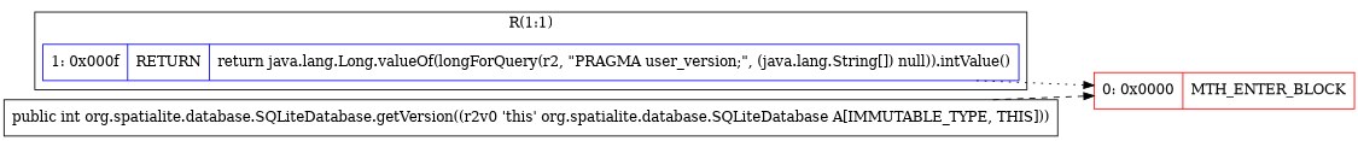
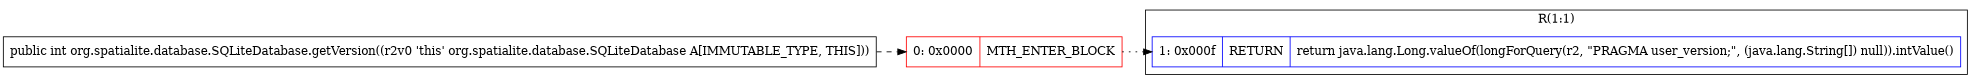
  digraph {
    rankdir=LR
    node [shape=record]
    n1 [color=blue label="{1\:\ 0x000f|RETURN\l|return java.lang.Long.valueOf(longForQuery(r2, \"PRAGMA user_version;\", (java.lang.String[]) null)).intValue()\l}"]
    n2 [color=red label="{0\:\ 0x0000|MTH_ENTER_BLOCK\l}"]
    n3 [label="{public int org.spatialite.database.SQLiteDatabase.getVersion((r2v0 'this' org.spatialite.database.SQLiteDatabase A[IMMUTABLE_TYPE, THIS])) }"]
    subgraph cluster_1 {
      label="R(1:1)"
      n1
    }
-   n1 -> n2 [style=dotted]
+   n2 -> n1 [style=dotted]
    n3 -> n2 [style=dashed]
  }
